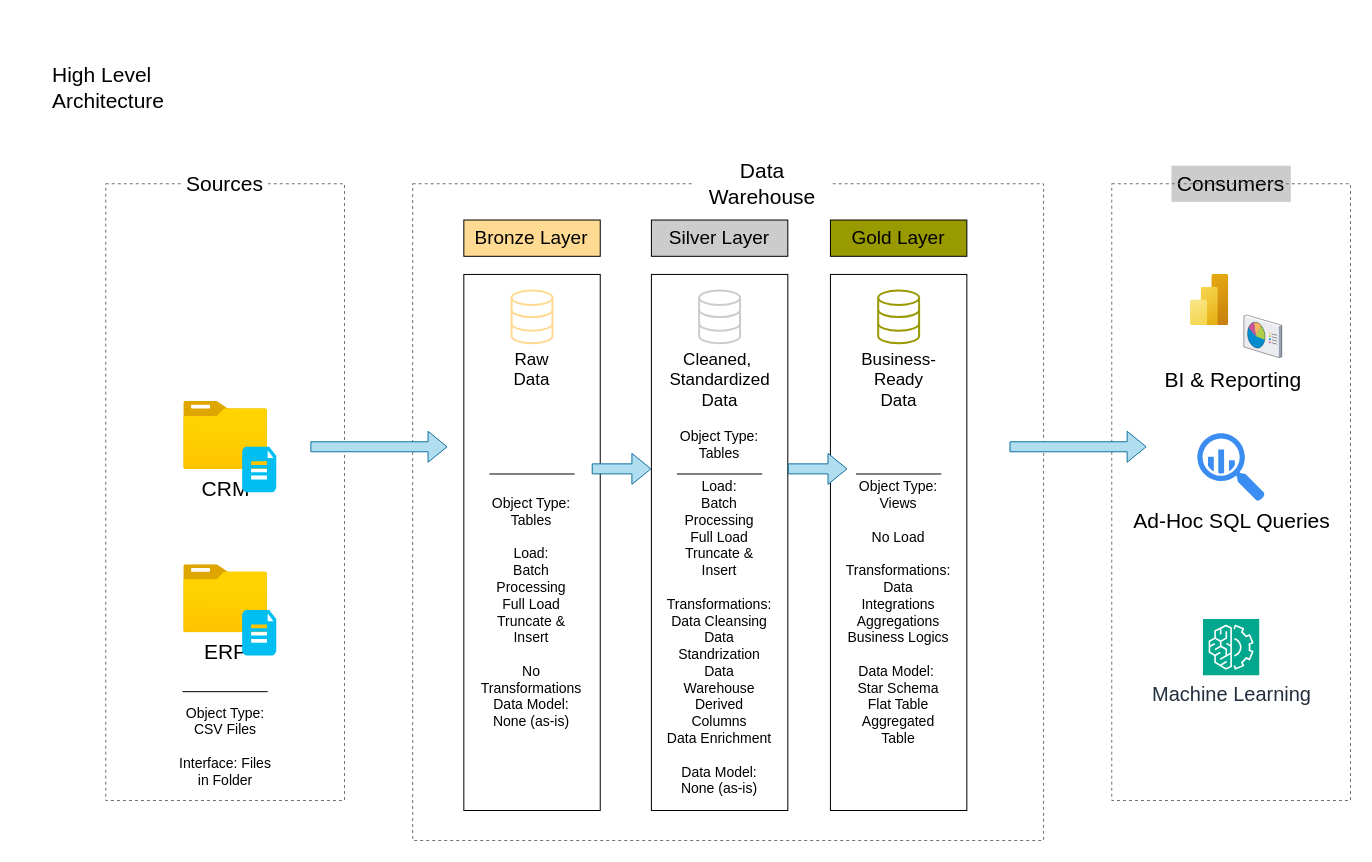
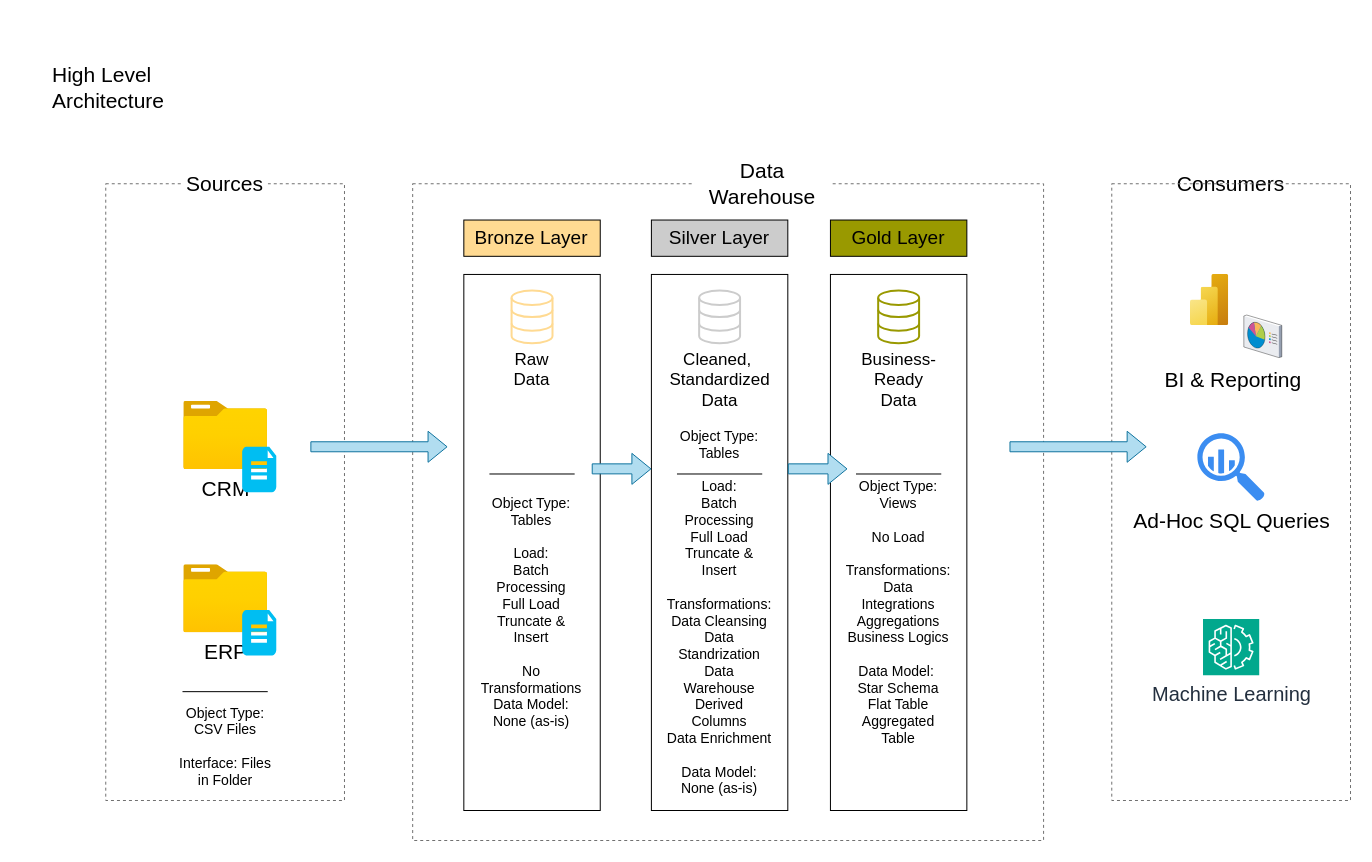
  <mxCell id="0" />
  <mxCell id="1" parent="0" />
  <mxCell id="2" value="" style="group" vertex="1" connectable="0" parent="1"><mxGeometry width="1330" height="820" as="geometry" x="20" y="20" /></mxCell>
  <mxCell id="3" value="&lt;font style=&quot;font-size: 21px;&quot;&gt;High Level Architecture&lt;/font&gt;" style="text;html=1;align=left;verticalAlign=middle;whiteSpace=wrap;rounded=0;" parent="2" vertex="1"><mxGeometry x="30" y="40" width="102.308" height="54.419" as="geometry" /></mxCell>
  <mxCell id="4" value="" style="rounded=0;whiteSpace=wrap;html=1;dashed=1;strokeColor=#717171;fillColor=none;" parent="2" vertex="1"><mxGeometry x="85.256" y="163.256" width="238.718" height="616.744" as="geometry" /></mxCell>
  <mxCell id="5" value="&lt;font style=&quot;font-size: 21px;&quot;&gt;Sources&lt;/font&gt;" style="rounded=0;whiteSpace=wrap;html=1;strokeColor=none;fontSize=12;" parent="2" vertex="1"><mxGeometry x="161.987" y="145.116" width="85.256" height="36.279" as="geometry" /></mxCell>
  <mxCell id="6" value="" style="rounded=0;whiteSpace=wrap;html=1;dashed=1;strokeColor=#717171;fillColor=none;" parent="2" vertex="1"><mxGeometry x="392.18" y="163.26" width="630.9" height="656.74" as="geometry" /></mxCell>
  <mxCell id="7" value="&lt;font style=&quot;font-size: 21px;&quot;&gt;Data Warehouse&lt;/font&gt;" style="rounded=0;whiteSpace=wrap;html=1;strokeColor=none;fontSize=12;" parent="2" vertex="1"><mxGeometry x="673.526" y="145.116" width="136.41" height="36.279" as="geometry" /></mxCell>
- <mxCell id="8" value="&lt;font style=&quot;font-size: 21px;&quot;&gt;Consumers&lt;/font&gt;" style="rounded=0;whiteSpace=wrap;html=1;strokeColor=none;fontSize=12;fillColor=#cccccc;" parent="2" vertex="1"><mxGeometry x="1150.962" y="145.116" width="119.359" height="36.279" as="geometry" /></mxCell>
+ <mxCell id="8" value="&lt;font style=&quot;font-size: 21px;&quot;&gt;Consumers&lt;/font&gt;" style="rounded=0;whiteSpace=wrap;html=1;strokeColor=none;fontSize=12;" parent="2" vertex="1"><mxGeometry x="1150.962" y="145.116" width="119.359" height="36.279" as="geometry" /></mxCell>
  <mxCell id="9" value="Bronze Layer" style="rounded=0;whiteSpace=wrap;html=1;fontSize=19;fillColor=#FFDA92;fontColor=#000000;" parent="2" vertex="1"><mxGeometry x="443.333" y="199.535" width="136.41" height="36.279" as="geometry" /></mxCell>
  <mxCell id="10" value="" style="rounded=0;whiteSpace=wrap;html=1;fontSize=10;fillColor=none;fontColor=#000000;" parent="2" vertex="1"><mxGeometry x="443.33" y="253.95" width="136.41" height="536.05" as="geometry" /></mxCell>
  <mxCell id="11" value="" style="rounded=0;whiteSpace=wrap;html=1;dashed=1;strokeColor=#717171;fillColor=none;" parent="2" vertex="1"><mxGeometry x="1091.282" y="163.256" width="238.718" height="616.744" as="geometry" /></mxCell>
  <mxCell id="12" value="Silver Layer" style="rounded=0;whiteSpace=wrap;html=1;fontSize=19;fillColor=#CCCCCC;fontColor=#000000;" parent="2" vertex="1"><mxGeometry x="630.897" y="199.535" width="136.41" height="36.279" as="geometry" /></mxCell>
  <mxCell id="13" value="" style="rounded=0;whiteSpace=wrap;html=1;fontSize=10;fillColor=none;fontColor=#000000;" parent="2" vertex="1"><mxGeometry x="630.9" y="253.95" width="136.41" height="536.05" as="geometry" /></mxCell>
  <mxCell id="14" value="Gold Layer" style="rounded=0;whiteSpace=wrap;html=1;fontSize=19;fillColor=#999900;fontColor=#000000;" parent="2" vertex="1"><mxGeometry x="809.936" y="199.535" width="136.41" height="36.279" as="geometry" /></mxCell>
  <mxCell id="15" value="" style="rounded=0;whiteSpace=wrap;html=1;fontSize=10;fillColor=none;fontColor=#000000;" parent="2" vertex="1"><mxGeometry x="809.94" y="253.95" width="136.41" height="536.05" as="geometry" /></mxCell>
  <mxCell id="16" value="&lt;font style=&quot;font-size: 21px;&quot;&gt;CRM&lt;/font&gt;" style="image;aspect=fixed;html=1;points=[];align=center;fontSize=12;image=img/lib/azure2/general/Folder_Blank.svg;" parent="2" vertex="1"><mxGeometry x="163.198" y="380.93" width="83.959" height="68.135" as="geometry" /></mxCell>
  <mxCell id="17" value="" style="verticalLabelPosition=bottom;html=1;verticalAlign=top;align=center;strokeColor=none;fillColor=#00BEF2;shape=mxgraph.azure.file_2;pointerEvents=1;" parent="2" vertex="1"><mxGeometry x="221.667" y="426.279" width="34.103" height="45.349" as="geometry" /></mxCell>
  <mxCell id="18" value="&lt;font style=&quot;font-size: 21px;&quot;&gt;ERP&lt;/font&gt;" style="image;aspect=fixed;html=1;points=[];align=center;fontSize=12;image=img/lib/azure2/general/Folder_Blank.svg;" parent="2" vertex="1"><mxGeometry x="163.198" y="544.186" width="83.959" height="68.135" as="geometry" /></mxCell>
  <mxCell id="19" value="" style="verticalLabelPosition=bottom;html=1;verticalAlign=top;align=center;strokeColor=none;fillColor=#00BEF2;shape=mxgraph.azure.file_2;pointerEvents=1;" parent="2" vertex="1"><mxGeometry x="221.667" y="589.535" width="34.103" height="45.349" as="geometry" /></mxCell>
  <mxCell id="20" value="&lt;font style=&quot;font-size: 14px;&quot;&gt;Object Type: CSV Files&lt;/font&gt;&lt;div&gt;&lt;font style=&quot;font-size: 14px;&quot;&gt;&lt;br&gt;&lt;/font&gt;&lt;/div&gt;&lt;div&gt;&lt;font style=&quot;font-size: 14px;&quot;&gt;Interface: Files in Folder&lt;/font&gt;&lt;/div&gt;" style="text;html=1;align=center;verticalAlign=middle;whiteSpace=wrap;rounded=0;" parent="2" vertex="1"><mxGeometry x="154.075" y="707.442" width="102.308" height="36.279" as="geometry" /></mxCell>
  <mxCell id="21" value="" style="endArrow=none;html=1;rounded=0;" parent="2" edge="1"><mxGeometry width="50" height="50" relative="1" as="geometry"><mxPoint x="161.987" y="671.163" as="sourcePoint" /><mxPoint x="247.244" y="671.163" as="targetPoint" /></mxGeometry></mxCell>
  <mxCell id="22" value="Raw Data" style="html=1;verticalLabelPosition=bottom;align=center;labelBackgroundColor=none;verticalAlign=top;strokeWidth=2;strokeColor=light-dark(#ffda92, #8d7600);shadow=0;dashed=0;shape=mxgraph.ios7.icons.data;fillColor=default;fontColor=#000000;fontSize=17;whiteSpace=wrap;" parent="2" vertex="1"><mxGeometry x="491.077" y="270.004" width="40.923" height="52.786" as="geometry" /></mxCell>
  <mxCell id="23" value="Object Type: Tables&#10;&#10;Load:&#10;Batch Processing&#10;Full Load&#10;Truncate &amp; Insert&#10;&#10;No Transformations&#10;Data Model: None (as-is)" style="text;align=center;verticalAlign=middle;whiteSpace=wrap;rounded=0;fontSize=14;spacing=3;spacingTop=13;" parent="2" vertex="1"><mxGeometry x="460.385" y="467.093" width="102.308" height="235.814" as="geometry" /></mxCell>
  <mxCell id="24" value="" style="endArrow=none;html=1;rounded=0;" parent="2" edge="1"><mxGeometry width="50" height="50" relative="1" as="geometry"><mxPoint x="468.91" y="453.488" as="sourcePoint" /><mxPoint x="554.167" y="453.488" as="targetPoint" /></mxGeometry></mxCell>
  <mxCell id="25" value="Cleaned,&amp;nbsp;&lt;div&gt;Standardized Data&lt;/div&gt;" style="html=1;verticalLabelPosition=bottom;align=center;labelBackgroundColor=none;verticalAlign=top;strokeWidth=2;strokeColor=light-dark(#cccccc, #8d7600);shadow=0;dashed=0;shape=mxgraph.ios7.icons.data;fillColor=default;fontColor=#000000;fontSize=17;fillStyle=auto;whiteSpace=wrap;" parent="2" vertex="1"><mxGeometry x="678.641" y="270.004" width="40.923" height="52.786" as="geometry" /></mxCell>
  <mxCell id="26" value="" style="endArrow=none;html=1;rounded=0;" parent="2" edge="1"><mxGeometry width="50" height="50" relative="1" as="geometry"><mxPoint x="656.474" y="453.488" as="sourcePoint" /><mxPoint x="741.731" y="453.488" as="targetPoint" /></mxGeometry></mxCell>
  <mxCell id="27" value="Object Type: Tables&#10;&#10;Load:&#10;Batch Processing&#10;Full Load&#10;Truncate &amp; Insert&#10;&#10;Transformations:&#10;Data Cleansing&#10;Data Standrization&#10;Data Warehouse&#10;Derived Columns&#10;Data Enrichment&#10;&#10;Data Model: None (as-is)" style="text;align=center;verticalAlign=middle;whiteSpace=wrap;rounded=0;fontSize=14;spacing=3;spacingTop=13;" parent="2" vertex="1"><mxGeometry x="647.949" y="471.628" width="102.308" height="226.744" as="geometry" /></mxCell>
  <mxCell id="28" value="Business-Ready Data" style="html=1;verticalLabelPosition=bottom;align=center;labelBackgroundColor=none;verticalAlign=top;strokeWidth=2;strokeColor=light-dark(#999900, #8d7600);shadow=0;dashed=0;shape=mxgraph.ios7.icons.data;fillColor=none;fontColor=#000000;fontSize=17;gradientColor=none;whiteSpace=wrap;" parent="2" vertex="1"><mxGeometry x="857.679" y="270.004" width="40.923" height="52.786" as="geometry" /></mxCell>
  <mxCell id="29" value="" style="endArrow=none;html=1;rounded=0;" parent="2" edge="1"><mxGeometry width="50" height="50" relative="1" as="geometry"><mxPoint x="835.513" y="453.488" as="sourcePoint" /><mxPoint x="920.769" y="453.488" as="targetPoint" /></mxGeometry></mxCell>
  <mxCell id="30" value="Object Type: Views&#10;&#10;No Load&#10;&#10;Transformations:&#10;Data Integrations&#10;Aggregations&#10;Business Logics&#10;&#10;Data Model: &#10;Star Schema&#10;Flat Table&#10;Aggregated Table" style="text;align=center;verticalAlign=middle;whiteSpace=wrap;rounded=0;fontSize=14;spacing=3;spacingTop=13;" parent="2" vertex="1"><mxGeometry x="826.987" y="471.628" width="102.308" height="226.744" as="geometry" /></mxCell>
  <mxCell id="31" value="Ad-Hoc SQL Queries" style="sketch=0;html=1;aspect=fixed;strokeColor=none;shadow=0;fillColor=#3B8DF1;verticalAlign=top;labelPosition=center;verticalLabelPosition=bottom;shape=mxgraph.gcp2.big_query;fontSize=21;" parent="2" vertex="1"><mxGeometry x="1176.879" y="412.674" width="67.454" height="68.135" as="geometry" /></mxCell>
  <mxCell id="32" value="&#10;&#10;BI &amp; Reporting" style="group;fontSize=21;align=left;" parent="2" vertex="1" connectable="0"><mxGeometry x="1142.6" y="290" width="136.08" height="54.42" as="geometry" /></mxCell>
  <mxCell id="33" value="" style="verticalLabelPosition=bottom;sketch=0;aspect=fixed;html=1;verticalAlign=top;strokeColor=none;align=center;outlineConnect=0;shape=mxgraph.citrix.reporting;" parent="32" vertex="1"><mxGeometry x="80.729" y="4.535" width="37.969" height="42.585" as="geometry" /></mxCell>
  <mxCell id="34" value="Machine Learning" style="sketch=0;points=[[0,0,0],[0.25,0,0],[0.5,0,0],[0.75,0,0],[1,0,0],[0,1,0],[0.25,1,0],[0.5,1,0],[0.75,1,0],[1,1,0],[0,0.25,0],[0,0.5,0],[0,0.75,0],[1,0.25,0],[1,0.5,0],[1,0.75,0]];outlineConnect=0;fontColor=#232F3E;fillColor=#01A88D;strokeColor=#ffffff;dashed=0;verticalLabelPosition=bottom;verticalAlign=top;align=center;html=1;fontSize=20;fontStyle=0;aspect=fixed;shape=mxgraph.aws4.resourceIcon;resIcon=mxgraph.aws4.machine_learning;" parent="2" vertex="1"><mxGeometry x="1182.506" y="598.605" width="56.211" height="56.211" as="geometry" /></mxCell>
  <mxCell id="35" value="" style="shape=flexArrow;endArrow=classic;html=1;rounded=0;fillColor=#b1ddf0;strokeColor=#10739e;" parent="2" edge="1"><mxGeometry width="50" height="50" relative="1" as="geometry"><mxPoint x="289.872" y="426.279" as="sourcePoint" /><mxPoint x="427.049" y="426.279" as="targetPoint" /></mxGeometry></mxCell>
  <mxCell id="36" value="" style="shape=flexArrow;endArrow=classic;html=1;rounded=0;fillColor=#b1ddf0;strokeColor=#10739e;" parent="2" edge="1"><mxGeometry width="50" height="50" relative="1" as="geometry"><mxPoint x="988.974" y="426.279" as="sourcePoint" /><mxPoint x="1126.152" y="426.279" as="targetPoint" /></mxGeometry></mxCell>
  <mxCell id="37" value="" style="shape=flexArrow;endArrow=classic;html=1;rounded=0;fillColor=#b1ddf0;strokeColor=#10739e;" parent="2" edge="1"><mxGeometry width="50" height="50" relative="1" as="geometry"><mxPoint x="571.218" y="448.373" as="sourcePoint" /><mxPoint x="630.897" y="448.373" as="targetPoint" /></mxGeometry></mxCell>
  <mxCell id="38" value="" style="shape=flexArrow;endArrow=classic;html=1;rounded=0;fillColor=#b1ddf0;strokeColor=#10739e;" parent="2" edge="1"><mxGeometry width="50" height="50" relative="1" as="geometry"><mxPoint x="767.308" y="448.373" as="sourcePoint" /><mxPoint x="826.987" y="448.373" as="targetPoint" /></mxGeometry></mxCell>
  <mxCell id="39" value="" style="shape=image;verticalLabelPosition=bottom;labelBackgroundColor=default;verticalAlign=top;aspect=fixed;imageAspect=0;image=https://cdn-icons-png.flaticon.com/512/5968/5968364.png;" parent="2" vertex="1"><mxGeometry x="392.179" y="90.698" width="68.135" height="68.135" as="geometry" /></mxCell>
  <mxCell id="40" value="" style="image;aspect=fixed;html=1;points=[];align=center;fontSize=12;image=img/lib/azure2/analytics/Power_BI_Embedded.svg;" parent="2" vertex="1"><mxGeometry x="1169.997" y="253.953" width="38.326" height="51.101" as="geometry" /></mxCell>
